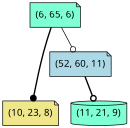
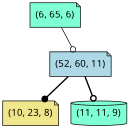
  digraph {
    fontname="Noto Sans"
    node [fillcolor=aquamarine fontname="Noto Sans" shape=note style=filled]
    edge [arrowhead=odot fontname="Noto Sans" style=bold]
    "(10, 23, 8)" [fillcolor=khaki]
    "(6, 65, 6)"
    "(52, 60, 11)" [fillcolor=lightblue]
-   "(11, 21, 9)" [shape=cylinder]
-   "(6, 65, 6)" -> "(10, 23, 8)" [arrowhead=dot]
+   "(11, 21, 9)" [shape=cylinder label="(11, 11, 9)"]
+   "(52, 60, 11)" -> "(10, 23, 8)" [arrowhead=dot]
    "(6, 65, 6)" -> "(52, 60, 11)" [style=solid]
    "(52, 60, 11)" -> "(11, 21, 9)"
  }
